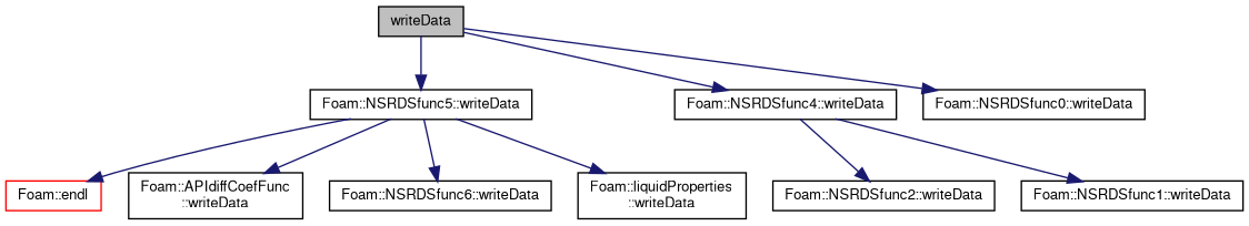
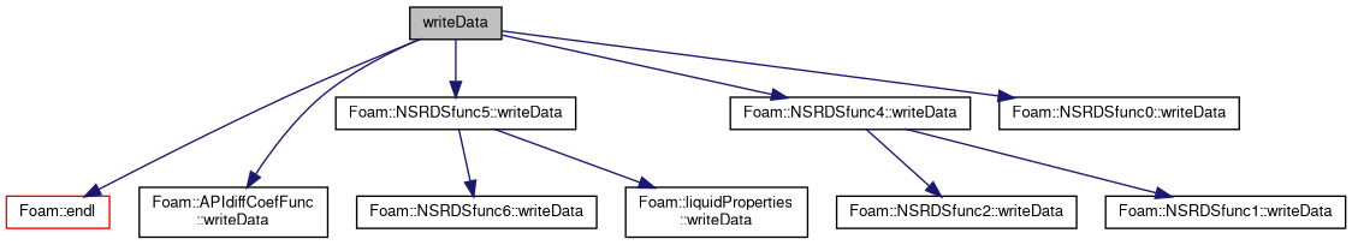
  digraph {
    rankdir=TB
    node [color=black fontname=FreeSans fontsize=10 shape=record]
    edge [color=midnightblue fontname=FreeSans fontsize=10 labelfontname=FreeSans labelfontsize=10 style=solid]
    n1 [fillcolor=grey75 fontcolor=black height=0.2 label=writeData style=filled width=0.4]
    n2 [color=red height=0.2 label="Foam::endl" width=0.4]
    n3 [height=0.2 label="Foam::APIdiffCoefFunc\l::writeData" width=0.4]
    n4 [height=0.2 label="Foam::NSRDSfunc5::writeData" width=0.4]
    n5 [height=0.2 label="Foam::NSRDSfunc4::writeData" width=0.4]
    n6 [height=0.2 label="Foam::NSRDSfunc0::writeData" width=0.4]
    n7 [height=0.2 label="Foam::NSRDSfunc2::writeData" width=0.4]
    n8 [height=0.2 label="Foam::NSRDSfunc6::writeData" width=0.4]
    n9 [height=0.2 label="Foam::liquidProperties\l::writeData" width=0.4]
    n10 [height=0.2 label="Foam::NSRDSfunc1::writeData" width=0.4]
-   n4 -> n2
-   n4 -> n3
+   n1 -> n2
+   n1 -> n3
    n1 -> n4
    n1 -> n5
    n1 -> n6
    n4 -> n8
    n4 -> n9
    n5 -> n7
    n5 -> n10
  }
